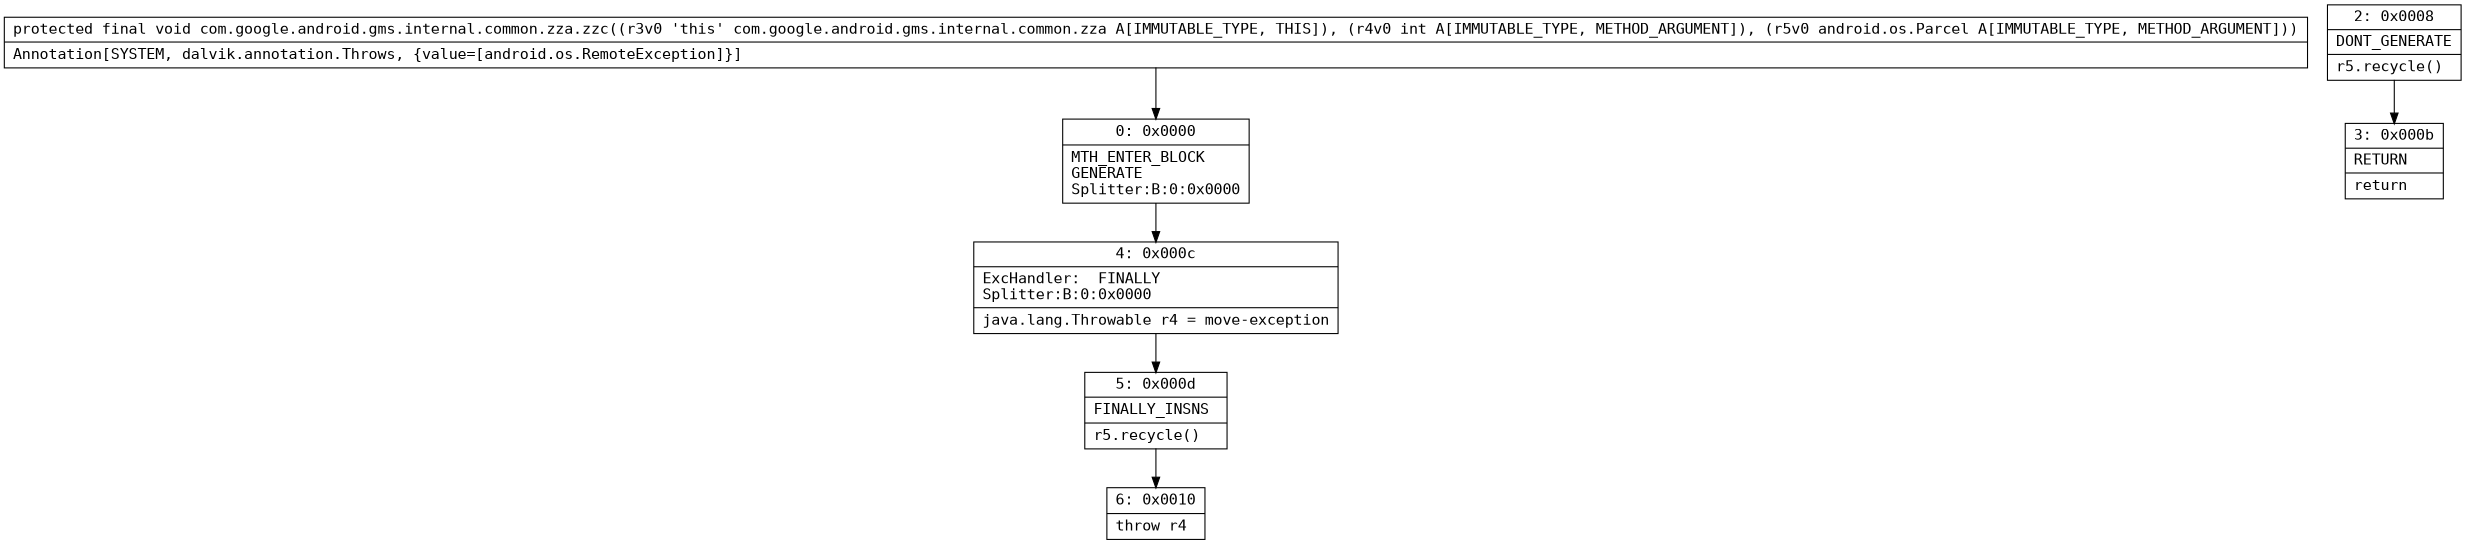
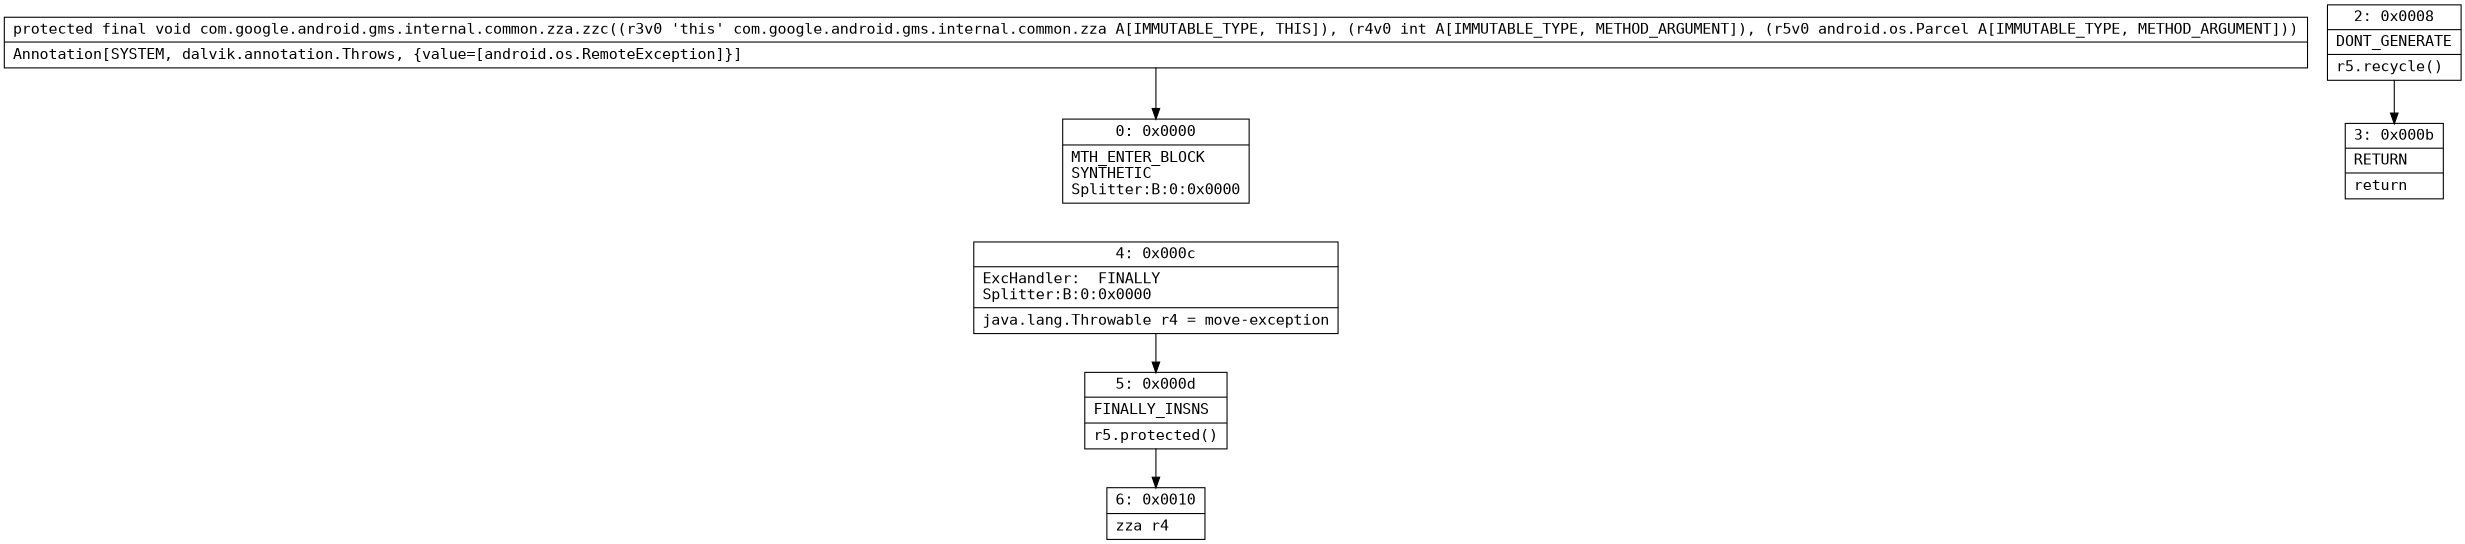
  digraph {
    fontname="DejaVu Sans Mono"
    node [fontname="DejaVu Sans Mono" shape=record]
    edge [fontname="DejaVu Sans Mono"]
-   n1 [label="{0\:\ 0x0000|MTH_ENTER_BLOCK\lGENERATE\lSplitter:B:0:0x0000\l}"]
+   n1 [label="{0\:\ 0x0000|MTH_ENTER_BLOCK\lSYNTHETIC\lSplitter:B:0:0x0000\l}"]
    n2 [label="{4\:\ 0x000c|ExcHandler:  FINALLY\lSplitter:B:0:0x0000\l|java.lang.Throwable r4 = move\-exception\l}"]
-   n3 [label="{5\:\ 0x000d|FINALLY_INSNS\l|r5.recycle()\l}"]
+   n3 [label="{5\:\ 0x000d|FINALLY_INSNS\l|r5.protected()\l}"]
    n4 [label="{2\:\ 0x0008|DONT_GENERATE\l|r5.recycle()\l}"]
    n5 [label="{3\:\ 0x000b|RETURN\l|return\l}"]
-   n6 [label="{6\:\ 0x0010|throw r4\l}"]
+   n6 [label="{6\:\ 0x0010|zza r4\l}"]
    n7 [label="{protected final void com.google.android.gms.internal.common.zza.zzc((r3v0 'this' com.google.android.gms.internal.common.zza A[IMMUTABLE_TYPE, THIS]), (r4v0 int A[IMMUTABLE_TYPE, METHOD_ARGUMENT]), (r5v0 android.os.Parcel A[IMMUTABLE_TYPE, METHOD_ARGUMENT]))  | Annotation[SYSTEM, dalvik.annotation.Throws, \{value=[android.os.RemoteException]\}]\l}"]
-   n1 -> n2
    n2 -> n3
    n3 -> n6
    n4 -> n5
    n7 -> n1
  }
